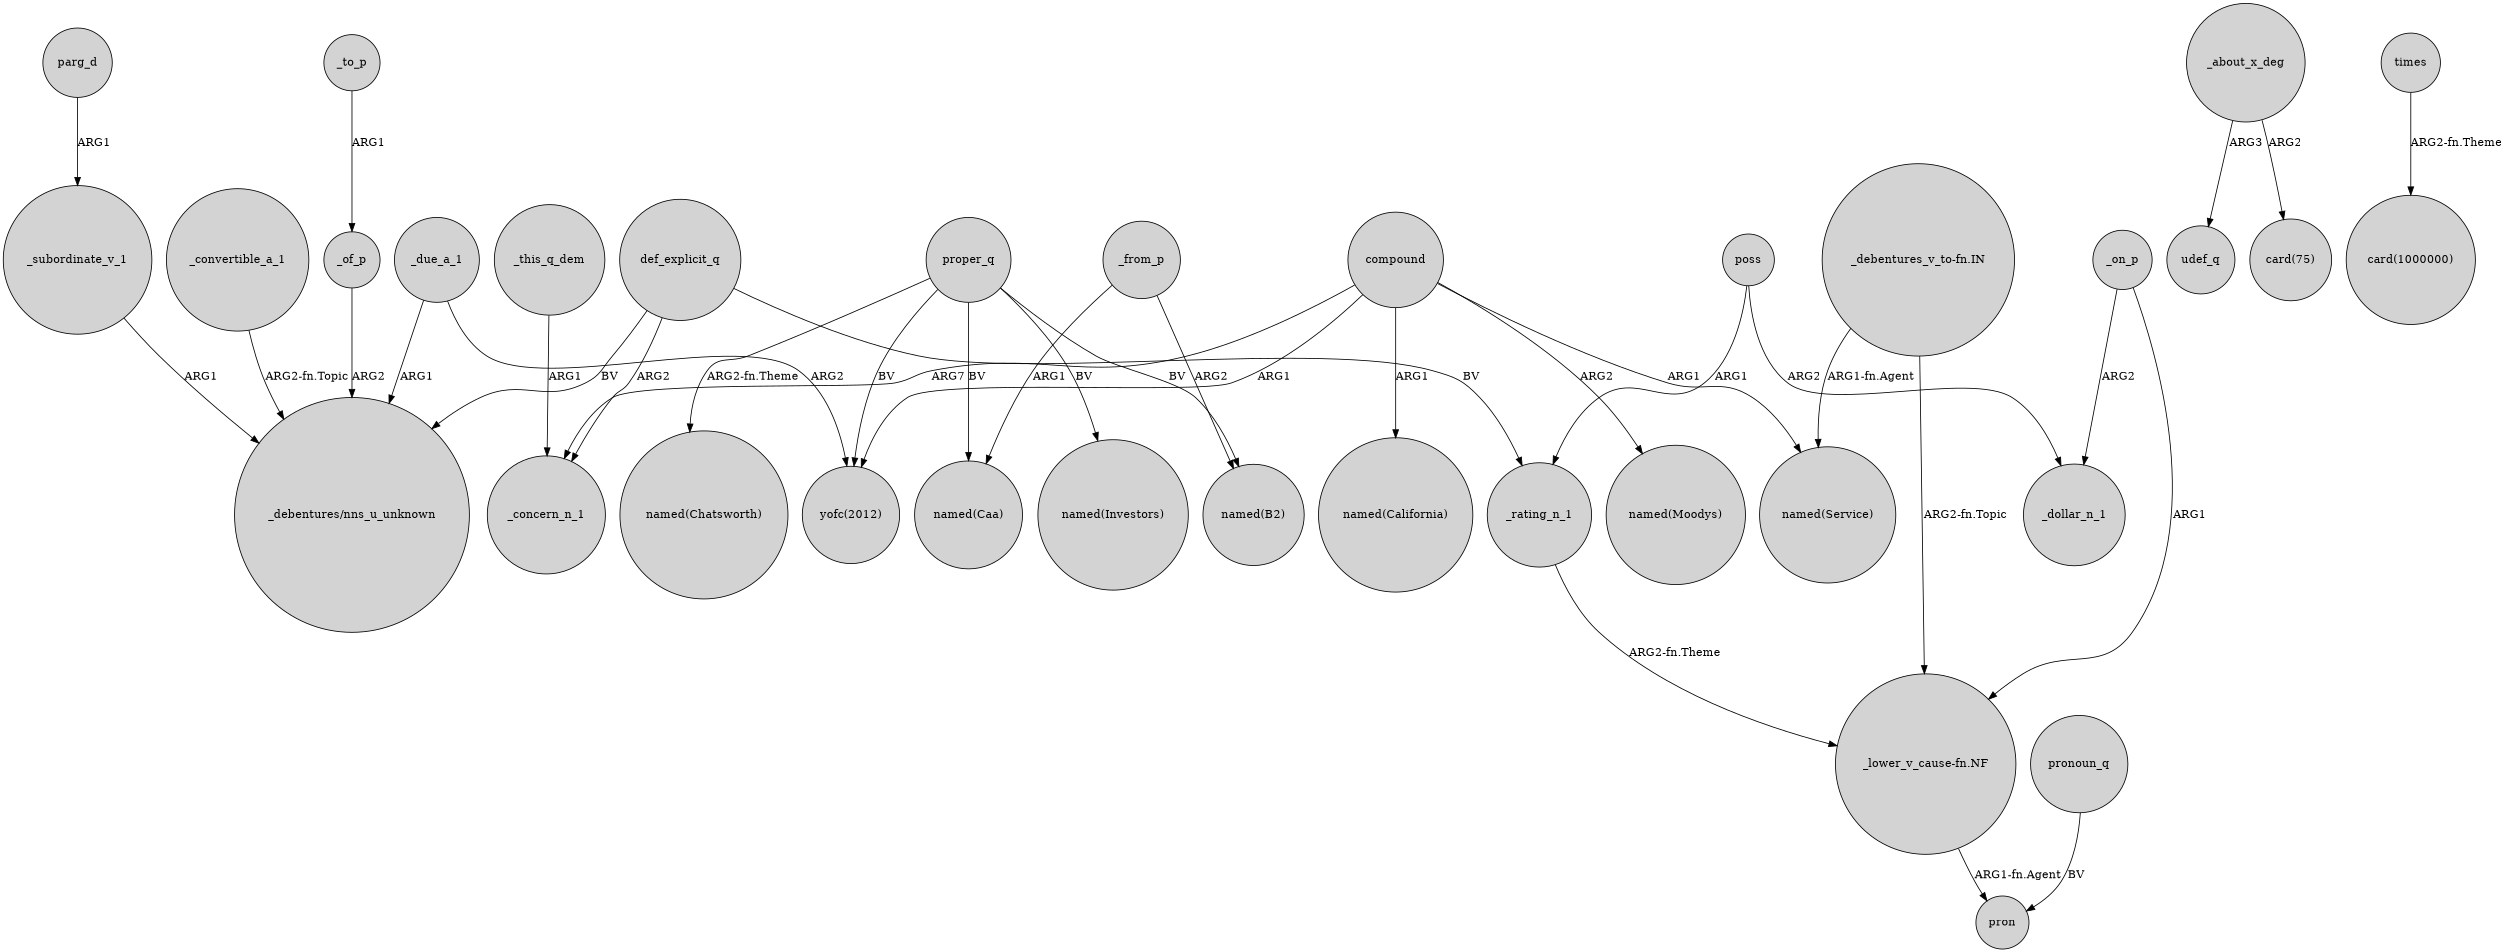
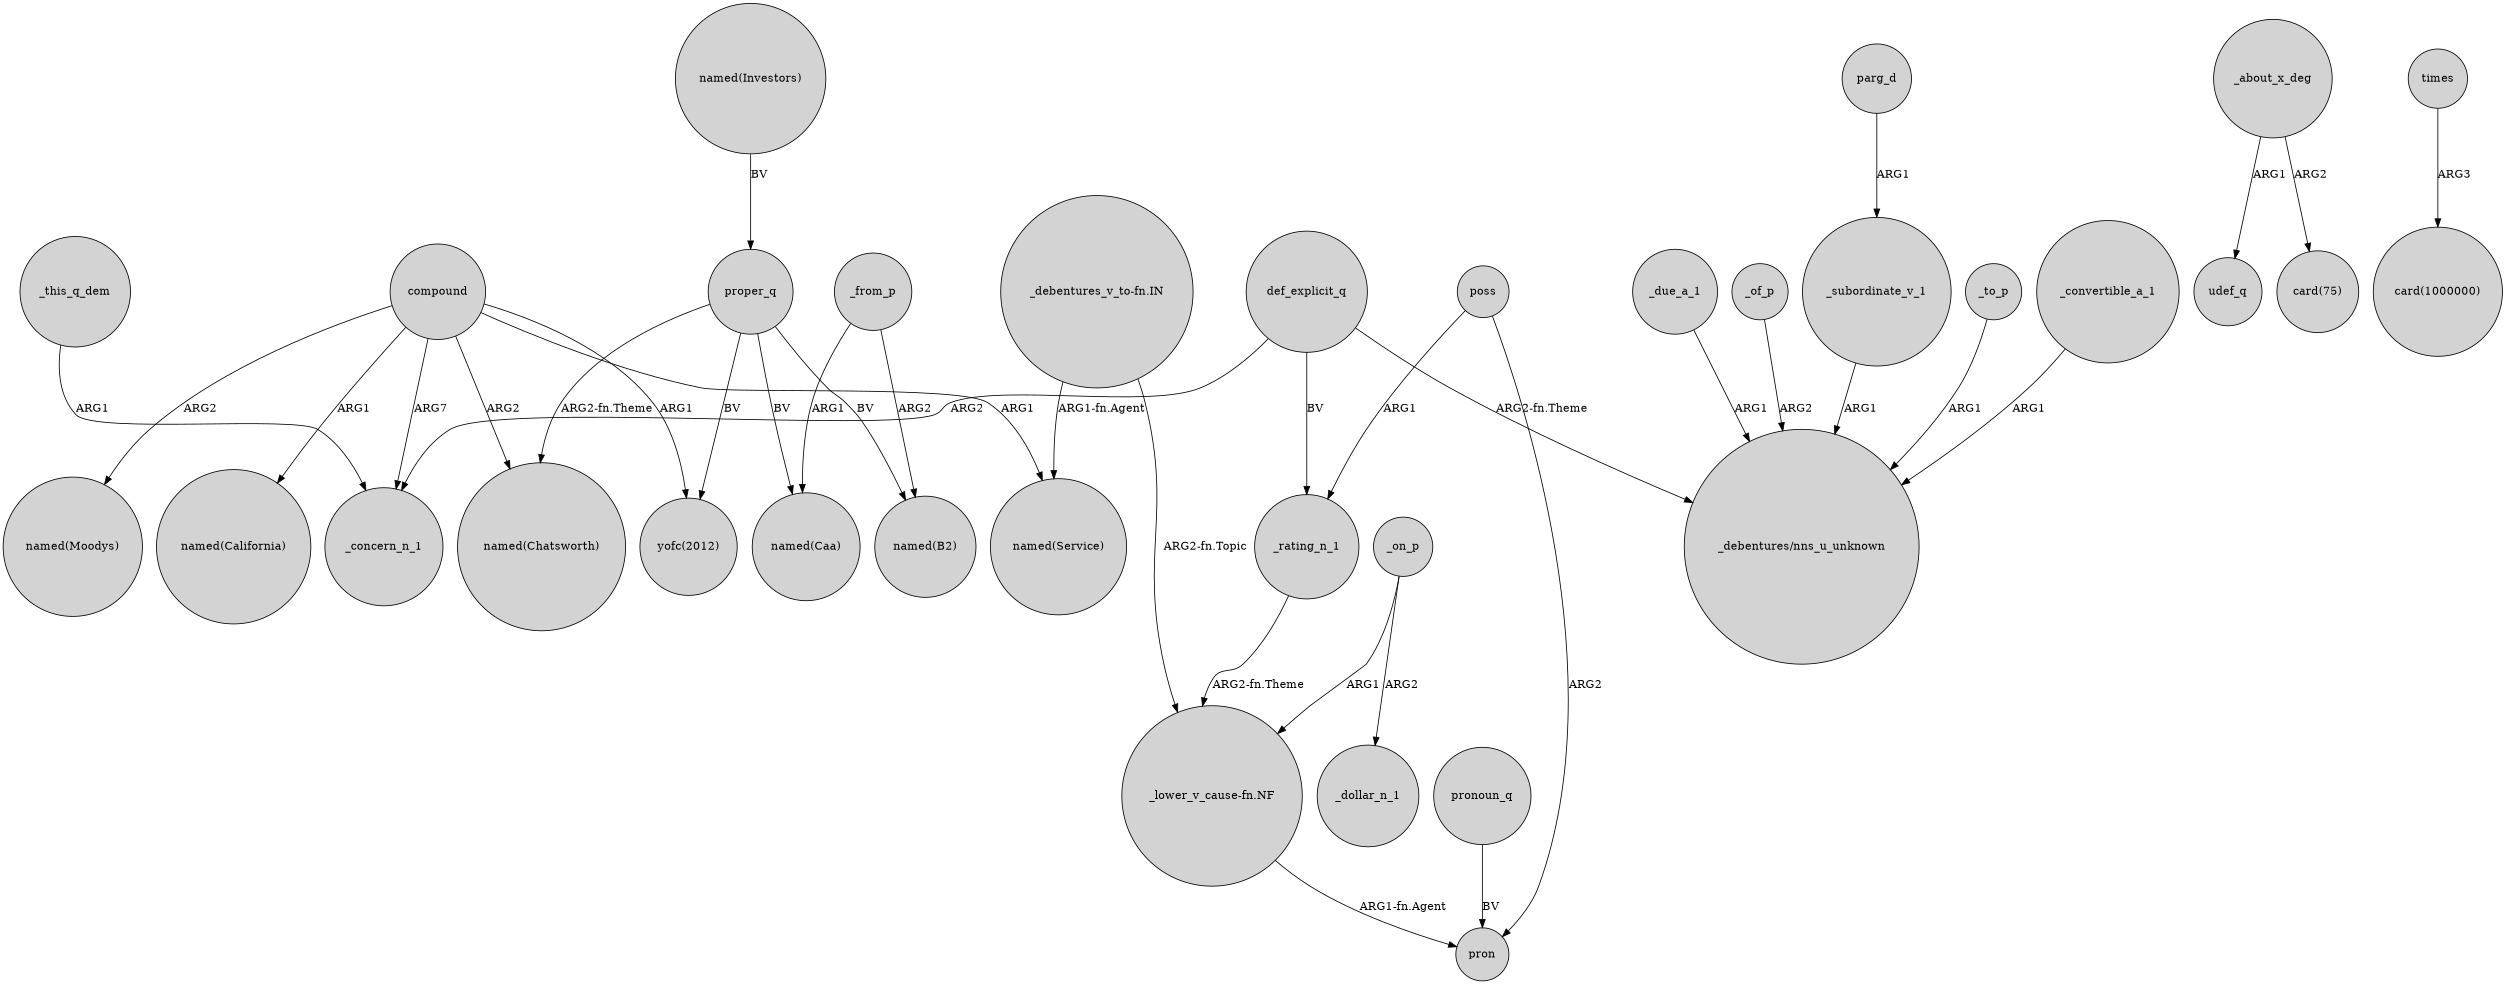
  digraph {
    node [shape=circle style=filled]
    _due_a_1
    "_debentures/nns_u_unknown"
    "yofc(2012)"
    compound
    "named(Moodys)"
    _concern_n_1
    "named(Service)"
    "named(Chatsworth)"
    "named(California)"
    def_explicit_q
    _rating_n_1
    "_lower_v_cause-fn.NF"
    poss
    pron
    _of_p
    n16 [label="_debentures_v_to-fn.IN"]
    proper_q
    "named(Investors)"
    "named(B2)"
    "named(Caa)"
    _this_q_dem
    parg_d
    _subordinate_v_1
    _about_x_deg
    udef_q
    "card(75)"
    pronoun_q
    times
    "card(1000000)"
    _to_p
    _from_p
    _on_p
    _dollar_n_1
    _convertible_a_1
    _due_a_1 -> "_debentures/nns_u_unknown" [label=ARG1]
-   _due_a_1 -> "yofc(2012)" [label=ARG2]
    compound -> "yofc(2012)" [label=ARG1]
    compound -> "named(Moodys)" [label=ARG2]
    compound -> _concern_n_1 [label=ARG7]
    compound -> "named(Service)" [label=ARG1]
+   compound -> "named(Chatsworth)" [label=ARG2]
    compound -> "named(California)" [label=ARG1]
-   def_explicit_q -> "_debentures/nns_u_unknown" [label=BV]
+   def_explicit_q -> "_debentures/nns_u_unknown" [label="ARG2-fn.Theme"]
    def_explicit_q -> _concern_n_1 [label=ARG2]
    def_explicit_q -> _rating_n_1 [label=BV]
    _rating_n_1 -> "_lower_v_cause-fn.NF" [label="ARG2-fn.Theme"]
    "_lower_v_cause-fn.NF" -> pron [label="ARG1-fn.Agent"]
    poss -> _rating_n_1 [label=ARG1]
-   poss -> _dollar_n_1 [label=ARG2]
+   poss -> pron [label=ARG2]
    _of_p -> "_debentures/nns_u_unknown" [label=ARG2]
    n16 -> "named(Service)" [label="ARG1-fn.Agent"]
    n16 -> "_lower_v_cause-fn.NF" [label="ARG2-fn.Topic"]
    proper_q -> "yofc(2012)" [label=BV]
    proper_q -> "named(Chatsworth)" [label="ARG2-fn.Theme"]
-   proper_q -> "named(Investors)" [label=BV]
+   "named(Investors)" -> proper_q [label=BV]
    proper_q -> "named(B2)" [label=BV]
    proper_q -> "named(Caa)" [label=BV]
    _this_q_dem -> _concern_n_1 [label=ARG1]
    parg_d -> _subordinate_v_1 [label=ARG1]
    _subordinate_v_1 -> "_debentures/nns_u_unknown" [label=ARG1]
-   _about_x_deg -> udef_q [label=ARG3]
+   _about_x_deg -> udef_q [label=ARG1]
    _about_x_deg -> "card(75)" [label=ARG2]
    pronoun_q -> pron [label=BV]
-   times -> "card(1000000)" [label="ARG2-fn.Theme"]
-   _to_p -> _of_p [label=ARG1]
+   times -> "card(1000000)" [label=ARG3]
+   _to_p -> "_debentures/nns_u_unknown" [label=ARG1]
    _from_p -> "named(B2)" [label=ARG2]
    _from_p -> "named(Caa)" [label=ARG1]
    _on_p -> "_lower_v_cause-fn.NF" [label=ARG1]
    _on_p -> _dollar_n_1 [label=ARG2]
-   _convertible_a_1 -> "_debentures/nns_u_unknown" [label="ARG2-fn.Topic"]
+   _convertible_a_1 -> "_debentures/nns_u_unknown" [label=ARG1]
  }
